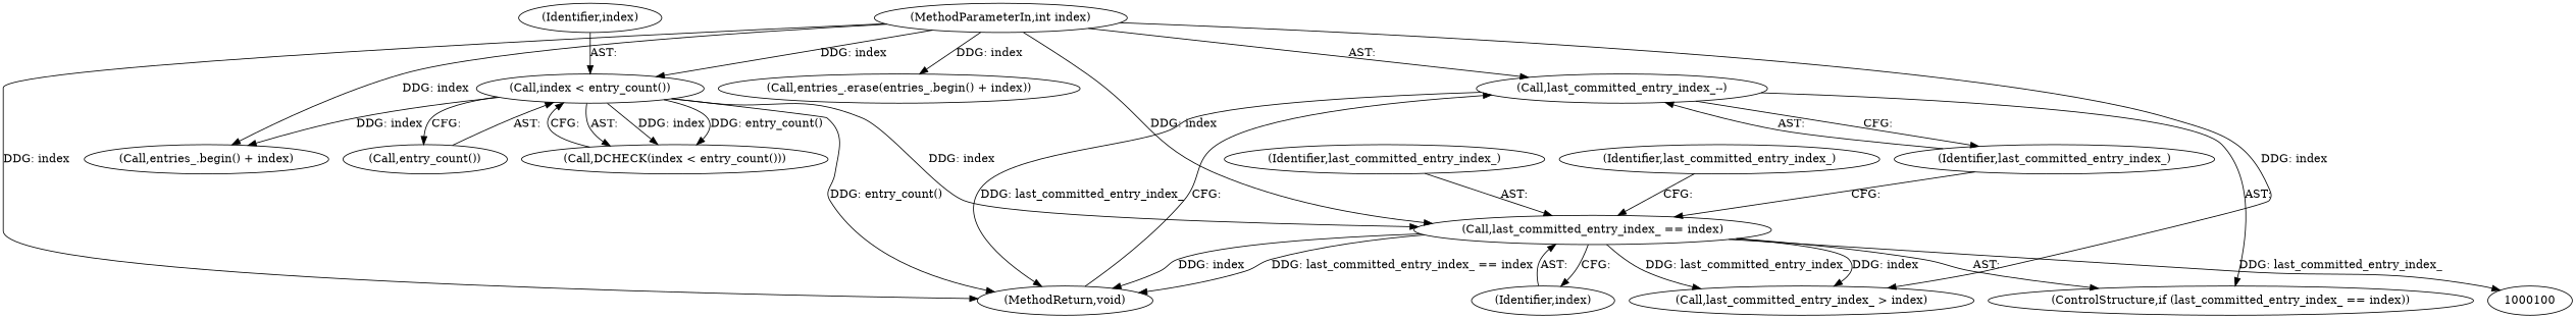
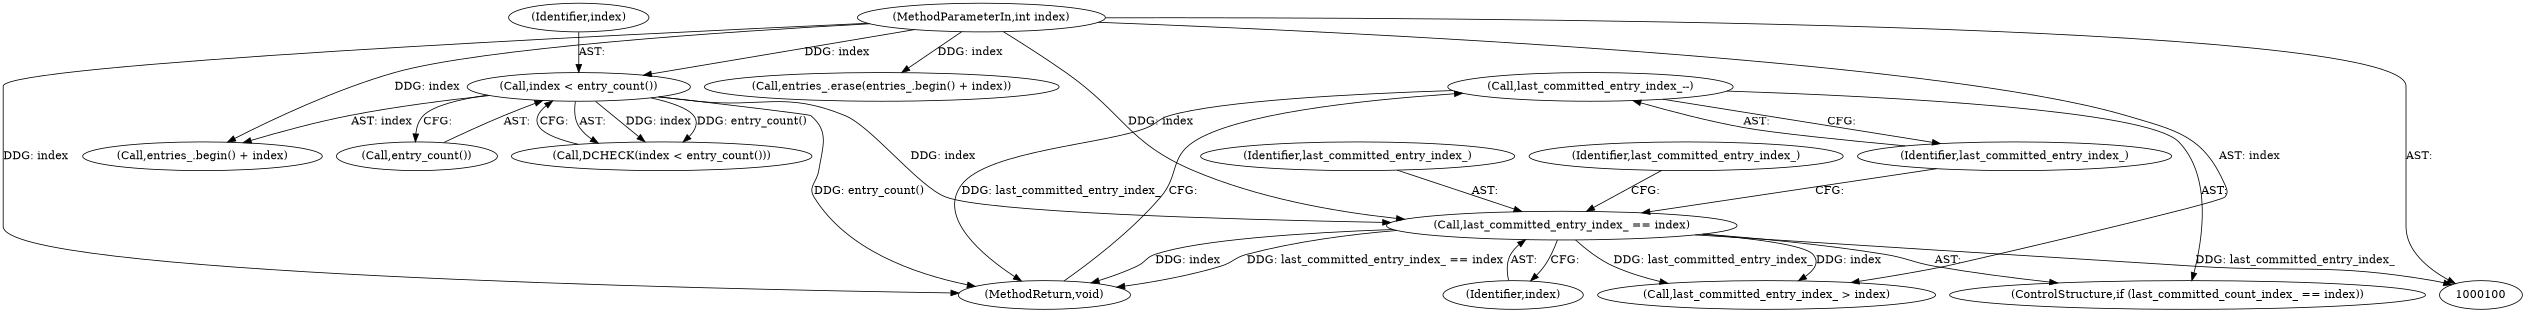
  digraph {
    n1 [label="(Call,last_committed_entry_index_--)"]
    n2 [label="(MethodReturn,void)"]
    n3 [label="(Identifier,last_committed_entry_index_)"]
-   n4 [label="(ControlStructure,if (last_committed_entry_index_ == index))"]
+   n4 [label="(ControlStructure,if (last_committed_count_index_ == index))"]
    n5 [label="(Call,last_committed_entry_index_ == index)"]
    n6 [label="(Identifier,index)"]
    n7 [label="(Call,last_committed_entry_index_ > index)"]
    1000100
    n9 [label="(MethodParameterIn,int index)"]
    n10 [label="(Call,index < entry_count())"]
    n11 [label="(Call,entries_.erase(entries_.begin() + index))"]
    n12 [label="(Call,entries_.begin() + index)"]
    n13 [label="(Call,entry_count())"]
    n14 [label="(Call,DCHECK(index < entry_count()))"]
    n15 [label="(Identifier,index)"]
    n16 [label="(Identifier,last_committed_entry_index_)"]
    n17 [label="(Identifier,last_committed_entry_index_)"]
    n1 -> n2 [label="DDG: last_committed_entry_index_"]
    n1 -> n3 [label="CFG: "]
    n1 -> n4 [label="AST: "]
    n2 -> n1 [label="CFG: "]
    n3 -> n1 [label="AST: "]
    n3 -> n5 [label="CFG: "]
    n5 -> n2 [label="DDG: index"]
    n5 -> n2 [label="DDG: last_committed_entry_index_ == index"]
    n5 -> n4 [label="AST: "]
    n5 -> n6 [label="CFG: "]
    n5 -> n7 [label="DDG: last_committed_entry_index_"]
    n5 -> n7 [label="DDG: index"]
    n5 -> 1000100 [label="DDG: last_committed_entry_index_"]
    n6 -> n5 [label="AST: "]
    n9 -> n2 [label="DDG: index"]
    n9 -> n5 [label="DDG: index"]
-   n9 -> n7 [label="DDG: index"]
-   n9 -> n1 [label="AST: "]
+   n9 -> n7 [label="AST: index"]
+   n9 -> 1000100 [label="AST: "]
    n9 -> n10 [label="DDG: index"]
    n9 -> n11 [label="DDG: index"]
    n9 -> n12 [label="DDG: index"]
    n10 -> n2 [label="DDG: entry_count()"]
    n10 -> n5 [label="DDG: index"]
-   n10 -> n12 [label="DDG: index"]
+   n10 -> n12 [label="AST: index"]
    n10 -> n13 [label="CFG: "]
    n10 -> n14 [label="AST: "]
    n10 -> n14 [label="DDG: index"]
    n10 -> n14 [label="DDG: entry_count()"]
    n13 -> n10 [label="AST: "]
    n14 -> n10 [label="CFG: "]
    n15 -> n10 [label="AST: "]
    n16 -> n5 [label="AST: "]
    n17 -> n5 [label="CFG: "]
  }
